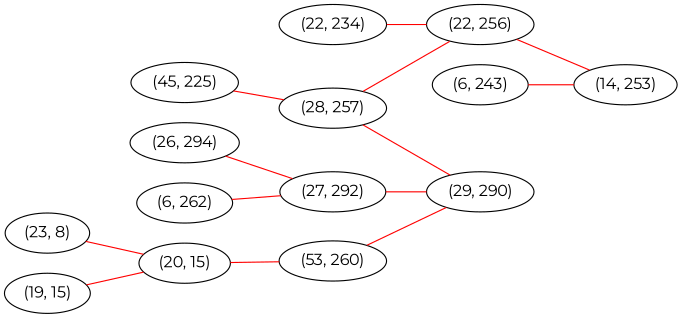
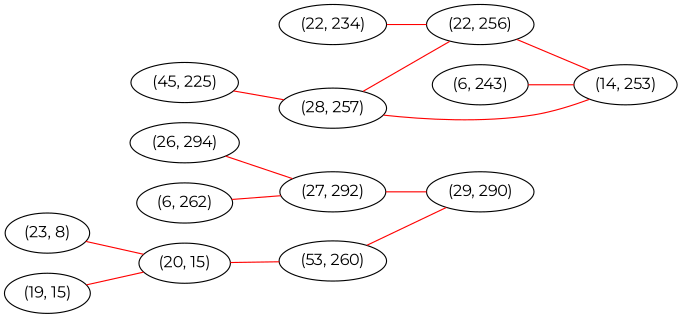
  graph {
    fontname=Montserrat
    rankdir=LR
    node [fontname=Montserrat]
    edge [color=red fontname=Montserrat weight=1]
    "(6, 243)"
    "(14, 253)"
    "(45, 225)"
    "(28, 257)"
    "(29, 290)"
    "(22, 256)"
    "(26, 294)"
    "(27, 292)"
    "(6, 262)"
    "(23, 8)"
    "(20, 15)"
    "(53, 260)"
    "(19, 15)"
    "(22, 234)"
    "(6, 243)" -- "(14, 253)"
    "(45, 225)" -- "(28, 257)"
-   "(28, 257)" -- "(29, 290)"
+   "(28, 257)" -- "(14, 253)"
    "(28, 257)" -- "(22, 256)"
    "(22, 256)" -- "(14, 253)"
    "(26, 294)" -- "(27, 292)"
    "(27, 292)" -- "(29, 290)"
    "(6, 262)" -- "(27, 292)"
    "(23, 8)" -- "(20, 15)"
    "(20, 15)" -- "(53, 260)"
    "(53, 260)" -- "(29, 290)"
    "(19, 15)" -- "(20, 15)"
    "(22, 234)" -- "(22, 256)"
  }
